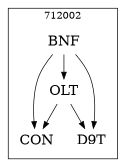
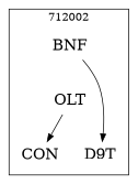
  strict digraph {
    node [fontsize=20 shape=plaintext]
    n1 [label=CON]
    n2 [label=BNF]
    n3 [label=D9T]
    n4 [label=OLT]
    subgraph cluster_1 {
      label=712002
      labeldoc=t
      n1
      n2
      n3
      n4
    }
-   n2 -> n1
    n2 -> n3
-   n2 -> n4
    n4 -> n1
-   n4 -> n3
  }
